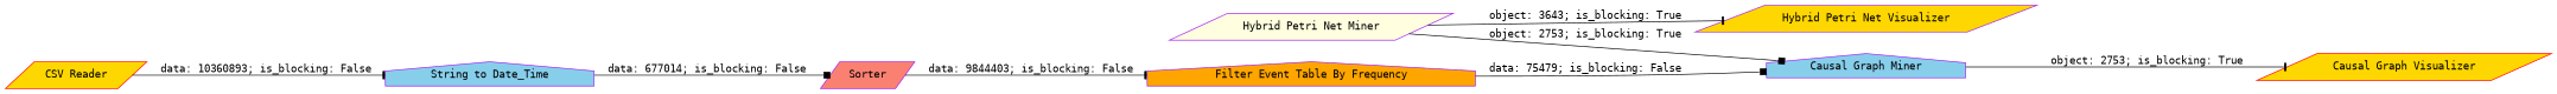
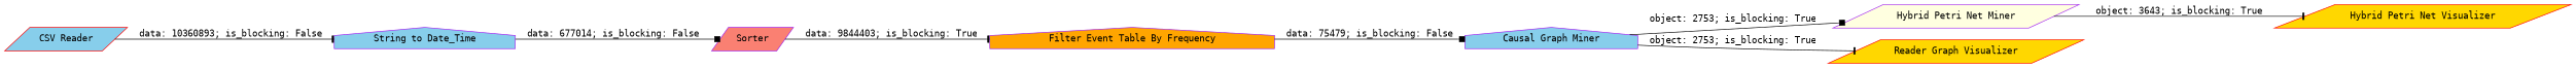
  digraph {
    fontname="DejaVu Sans Mono"
    rankdir=LR
    node [color=purple fillcolor=gold fontname="DejaVu Sans Mono" shape=parallelogram style=filled]
    edge [arrowhead=tee fontname="DejaVu Sans Mono"]
    n1 [fillcolor=skyblue label="Causal Graph Miner" shape=house]
    n2 [fillcolor=lightyellow label="Hybrid Petri Net Miner"]
-   n3 [color=red label="Causal Graph Visualizer"]
-   n4 [label="Hybrid Petri Net Visualizer"]
+   n3 [color=red label="Reader Graph Visualizer"]
+   n4 [color=red label="Hybrid Petri Net Visualizer"]
    n5 [fillcolor=orange label="Filter Event Table By Frequency" shape=house]
    n6 [fillcolor=salmon label=Sorter]
    n7 [fillcolor=skyblue label="String to Date_Time" shape=house]
-   n8 [color=red label="CSV Reader"]
-   n2 -> n1 [arrowhead=box label="object: 2753; is_blocking: True"]
+   n8 [color=red fillcolor=skyblue label="CSV Reader"]
+   n1 -> n2 [arrowhead=box label="object: 2753; is_blocking: True"]
    n1 -> n3 [label="object: 2753; is_blocking: True"]
    n2 -> n4 [label="object: 3643; is_blocking: True"]
    n5 -> n1 [arrowhead=box label="data: 75479; is_blocking: False"]
-   n6 -> n5 [label="data: 9844403; is_blocking: False"]
+   n6 -> n5 [label="data: 9844403; is_blocking: True"]
    n7 -> n6 [arrowhead=box label="data: 677014; is_blocking: False"]
    n8 -> n7 [label="data: 10360893; is_blocking: False"]
  }
